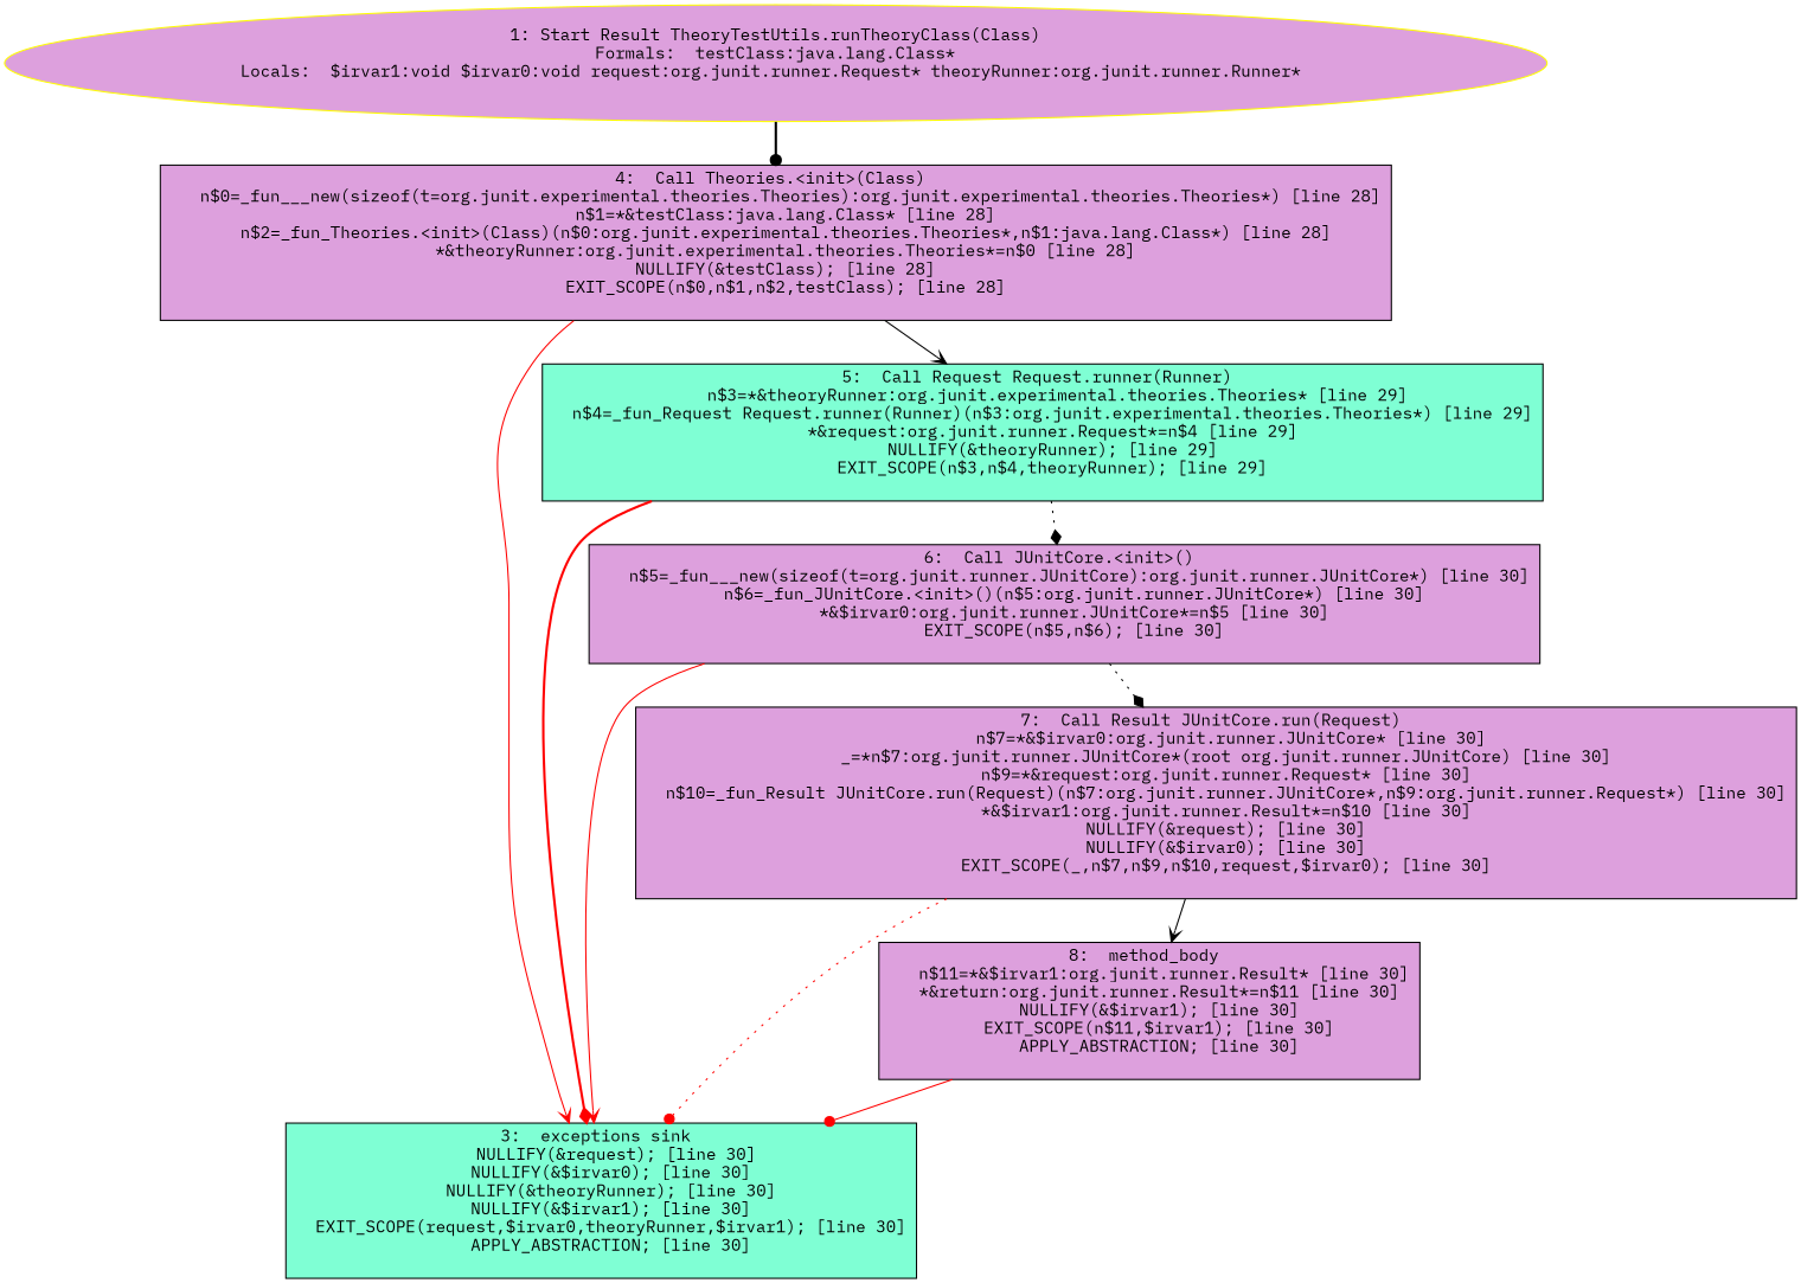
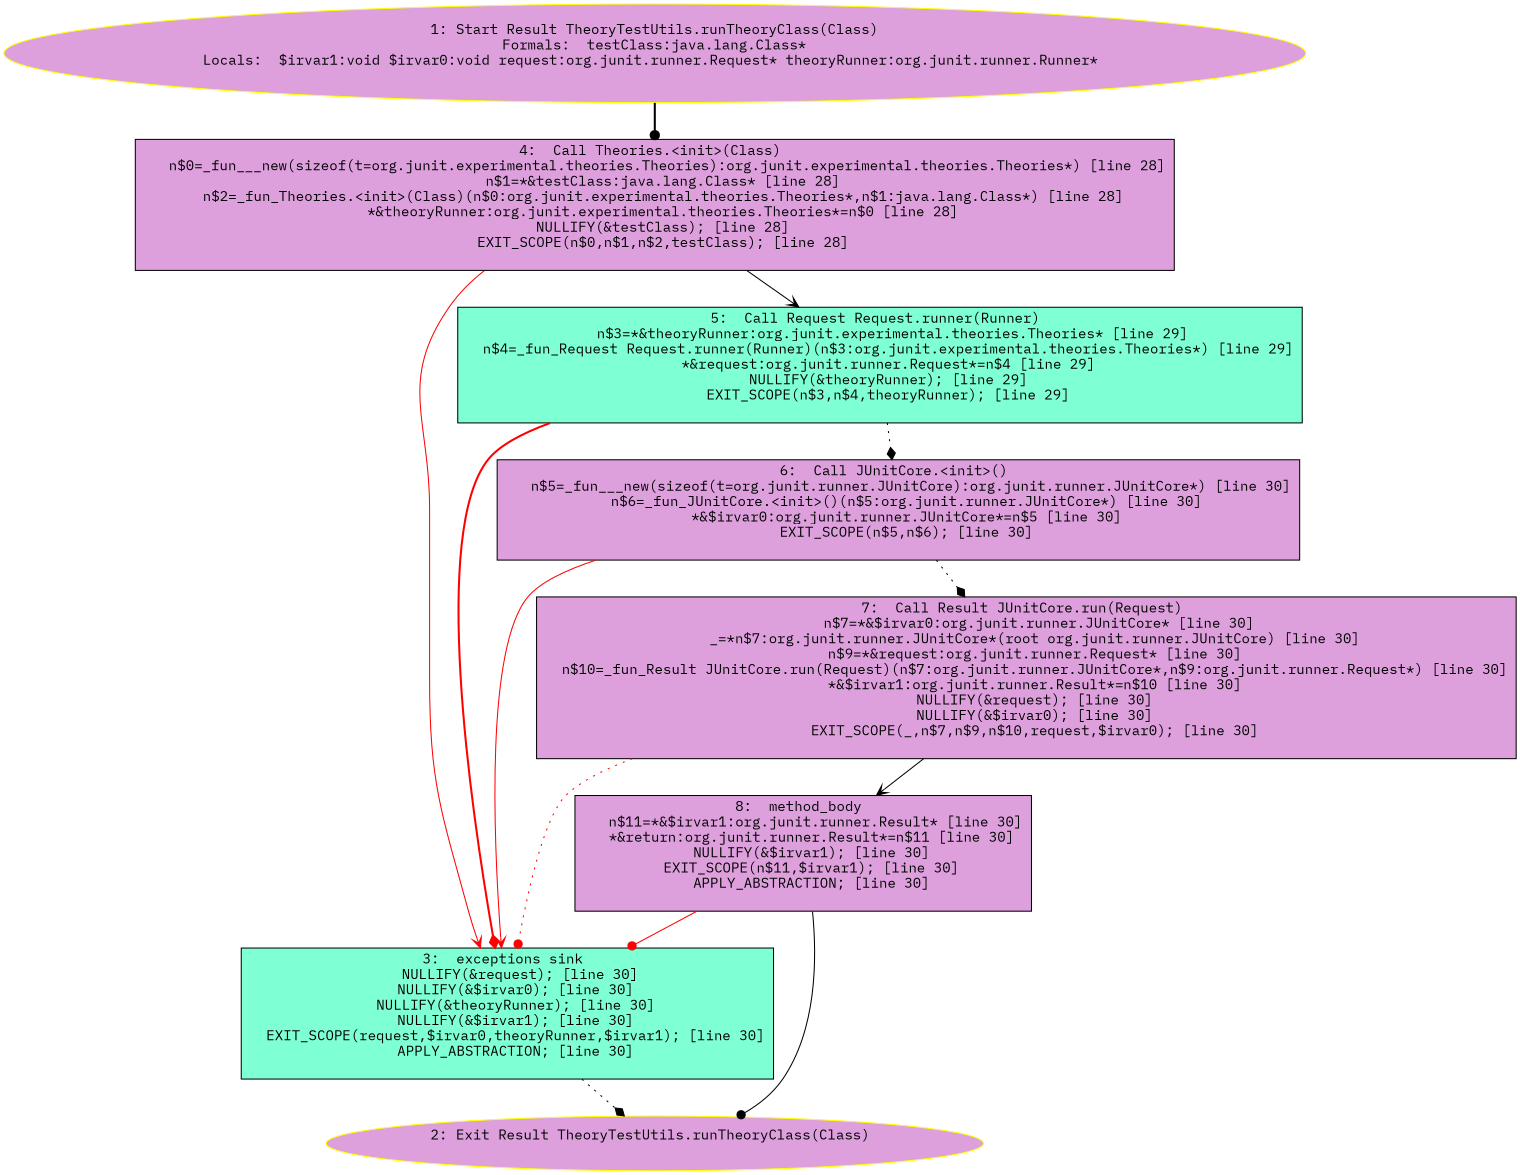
  digraph {
    fontname="IBM Plex Mono"
    node [style=filled fillcolor=plum fontname="IBM Plex Mono" shape=box]
    edge [style=solid arrowhead=dot fontname="IBM Plex Mono"]
    n1 [color=yellow label="1: Start Result TheoryTestUtils.runTheoryClass(Class)\nFormals:  testClass:java.lang.Class*\nLocals:  $irvar1:void $irvar0:void request:org.junit.runner.Request* theoryRunner:org.junit.runner.Runner* \n  " shape=""]
    n2 [label="4:  Call Theories.<init>(Class) \n   n$0=_fun___new(sizeof(t=org.junit.experimental.theories.Theories):org.junit.experimental.theories.Theories*) [line 28]\n  n$1=*&testClass:java.lang.Class* [line 28]\n  n$2=_fun_Theories.<init>(Class)(n$0:org.junit.experimental.theories.Theories*,n$1:java.lang.Class*) [line 28]\n  *&theoryRunner:org.junit.experimental.theories.Theories*=n$0 [line 28]\n  NULLIFY(&testClass); [line 28]\n  EXIT_SCOPE(n$0,n$1,n$2,testClass); [line 28]\n "]
    n3 [label="3:  exceptions sink \n   NULLIFY(&request); [line 30]\n  NULLIFY(&$irvar0); [line 30]\n  NULLIFY(&theoryRunner); [line 30]\n  NULLIFY(&$irvar1); [line 30]\n  EXIT_SCOPE(request,$irvar0,theoryRunner,$irvar1); [line 30]\n  APPLY_ABSTRACTION; [line 30]\n " fillcolor=aquamarine]
    n4 [label="5:  Call Request Request.runner(Runner) \n   n$3=*&theoryRunner:org.junit.experimental.theories.Theories* [line 29]\n  n$4=_fun_Request Request.runner(Runner)(n$3:org.junit.experimental.theories.Theories*) [line 29]\n  *&request:org.junit.runner.Request*=n$4 [line 29]\n  NULLIFY(&theoryRunner); [line 29]\n  EXIT_SCOPE(n$3,n$4,theoryRunner); [line 29]\n " fillcolor=aquamarine]
+   n5 [color=yellow label="2: Exit Result TheoryTestUtils.runTheoryClass(Class) \n  " shape=""]
    n6 [label="6:  Call JUnitCore.<init>() \n   n$5=_fun___new(sizeof(t=org.junit.runner.JUnitCore):org.junit.runner.JUnitCore*) [line 30]\n  n$6=_fun_JUnitCore.<init>()(n$5:org.junit.runner.JUnitCore*) [line 30]\n  *&$irvar0:org.junit.runner.JUnitCore*=n$5 [line 30]\n  EXIT_SCOPE(n$5,n$6); [line 30]\n "]
    n7 [label="7:  Call Result JUnitCore.run(Request) \n   n$7=*&$irvar0:org.junit.runner.JUnitCore* [line 30]\n  _=*n$7:org.junit.runner.JUnitCore*(root org.junit.runner.JUnitCore) [line 30]\n  n$9=*&request:org.junit.runner.Request* [line 30]\n  n$10=_fun_Result JUnitCore.run(Request)(n$7:org.junit.runner.JUnitCore*,n$9:org.junit.runner.Request*) [line 30]\n  *&$irvar1:org.junit.runner.Result*=n$10 [line 30]\n  NULLIFY(&request); [line 30]\n  NULLIFY(&$irvar0); [line 30]\n  EXIT_SCOPE(_,n$7,n$9,n$10,request,$irvar0); [line 30]\n "]
    n8 [label="8:  method_body \n   n$11=*&$irvar1:org.junit.runner.Result* [line 30]\n  *&return:org.junit.runner.Result*=n$11 [line 30]\n  NULLIFY(&$irvar1); [line 30]\n  EXIT_SCOPE(n$11,$irvar1); [line 30]\n  APPLY_ABSTRACTION; [line 30]\n "]
    n1 -> n2 [style=bold]
    n2 -> n3 [color=red arrowhead=vee]
    n2 -> n4 [arrowhead=vee]
+   n3 -> n5 [style=dotted arrowhead=diamond]
    n4 -> n3 [color=red style=bold arrowhead=diamond]
    n4 -> n6 [style=dotted arrowhead=diamond]
    n6 -> n3 [color=red arrowhead=vee]
    n6 -> n7 [style=dotted arrowhead=diamond]
    n7 -> n3 [color=red style=dotted]
    n7 -> n8 [arrowhead=vee]
    n8 -> n3 [color=red]
+   n8 -> n5
  }
